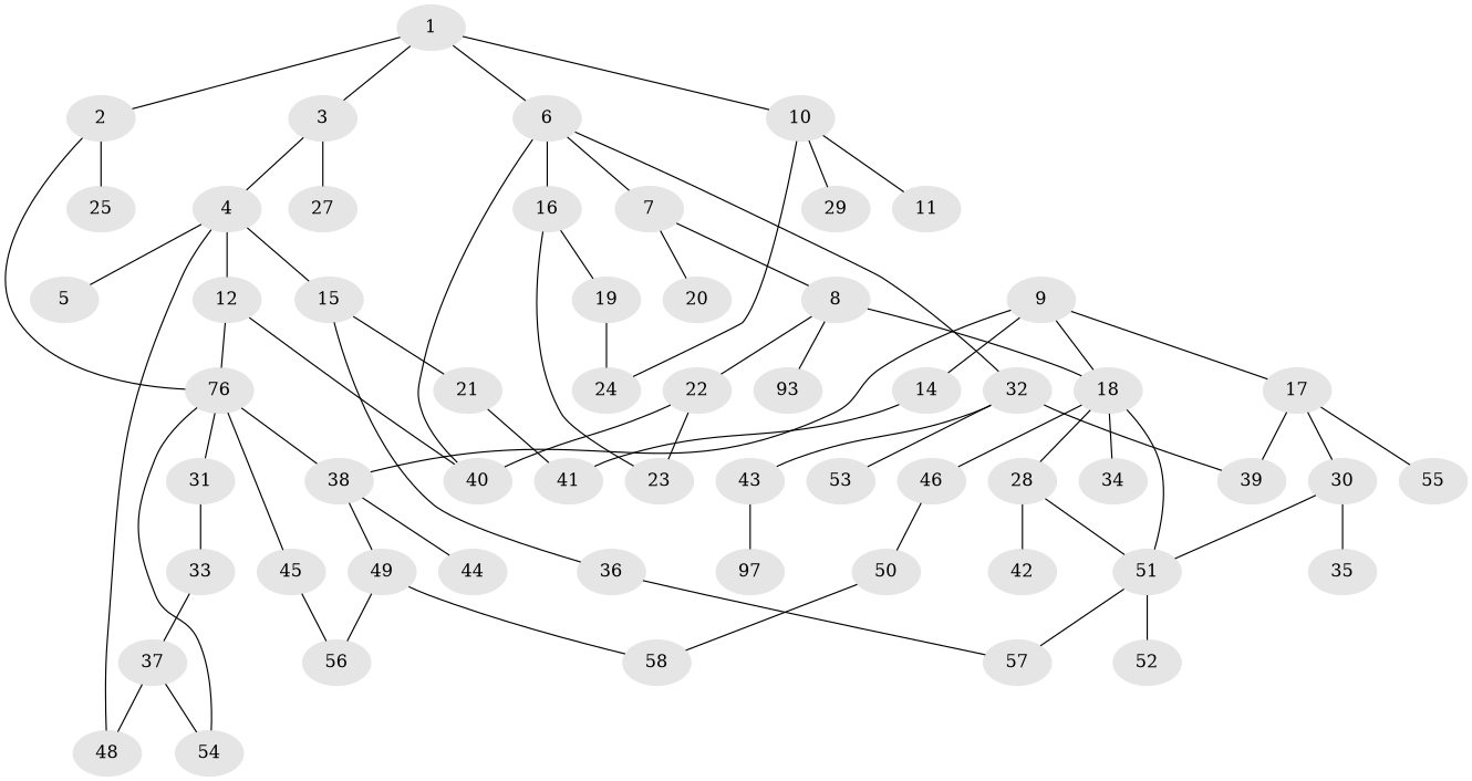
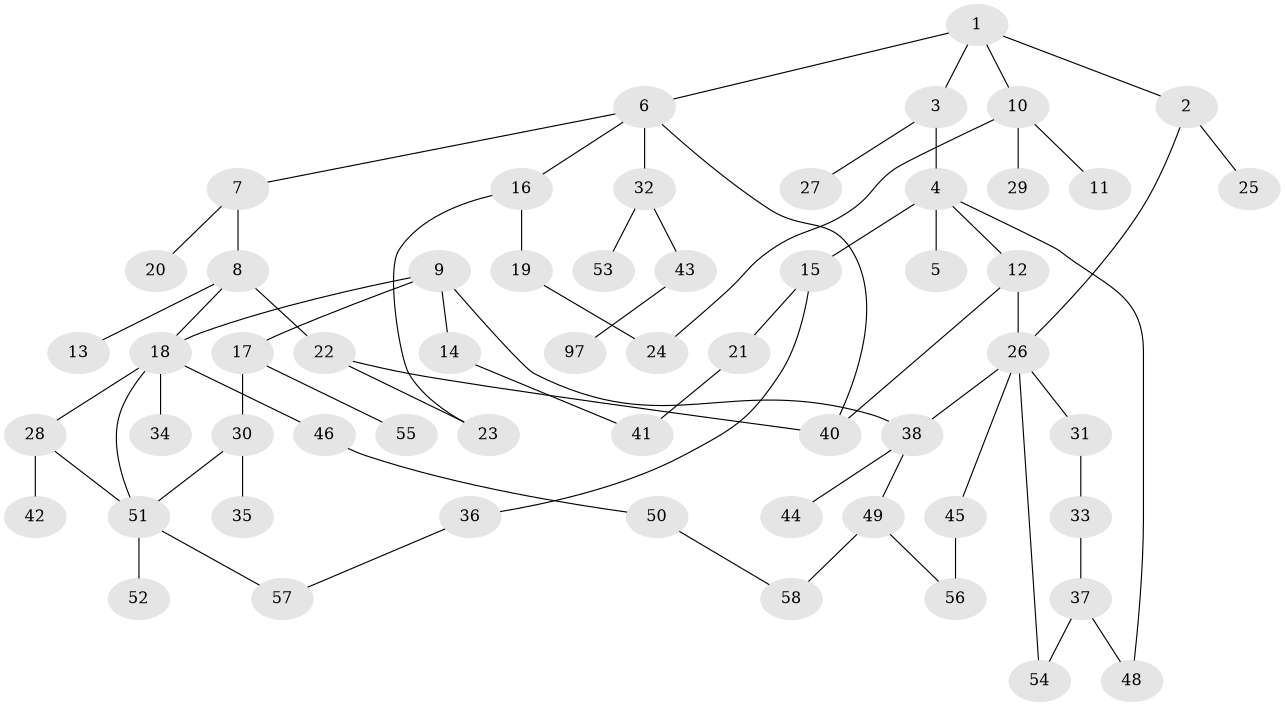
  graph {
    node [color=gray90 style=filled]
    1
    2
    3
    6
    10
    25
-   26 [label=76]
+   26
    4
    27
    7
    16
    32
    40
    11
    24
    29
    9
    18
    14
    17
    38
    31
    45
    54
    12
    5
    15
    48
    21
    36
    8
    20
    19
    23
-   39
    43
    53
-   13 [label=93]
+   13
    22
    28
    34
    46
    51
    41
    30
    55
    44
    49
    57
    35
    42
    50
    52
    33
    56
    37
    n57 [label=97]
    58
    1 -- 2
    1 -- 3
    1 -- 6
    1 -- 10
    2 -- 25
    2 -- 26
    3 -- 4
    3 -- 27
    6 -- 7
    6 -- 16
    6 -- 32
    6 -- 40
    10 -- 11
    10 -- 24
    10 -- 29
    26 -- 38
    26 -- 31
    26 -- 45
    26 -- 54
    4 -- 12
    4 -- 5
    4 -- 15
    4 -- 48
    7 -- 8
    7 -- 20
    16 -- 19
    16 -- 23
-   32 -- 39
    32 -- 43
    32 -- 53
    9 -- 18
    9 -- 14
    9 -- 17
    9 -- 38
    18 -- 28
    18 -- 34
    18 -- 46
    18 -- 51
    14 -- 41
-   17 -- 39
    17 -- 30
    17 -- 55
    38 -- 44
    38 -- 49
    31 -- 33
    45 -- 56
    12 -- 26
    12 -- 40
    15 -- 21
    15 -- 36
    21 -- 41
    36 -- 57
    8 -- 18
    8 -- 13
    8 -- 22
    19 -- 24
    43 -- n57
    22 -- 40
    22 -- 23
    28 -- 51
    28 -- 42
    46 -- 50
    51 -- 57
    51 -- 52
    30 -- 51
    30 -- 35
    49 -- 56
    49 -- 58
    50 -- 58
    33 -- 37
    37 -- 54
    37 -- 48
  }
